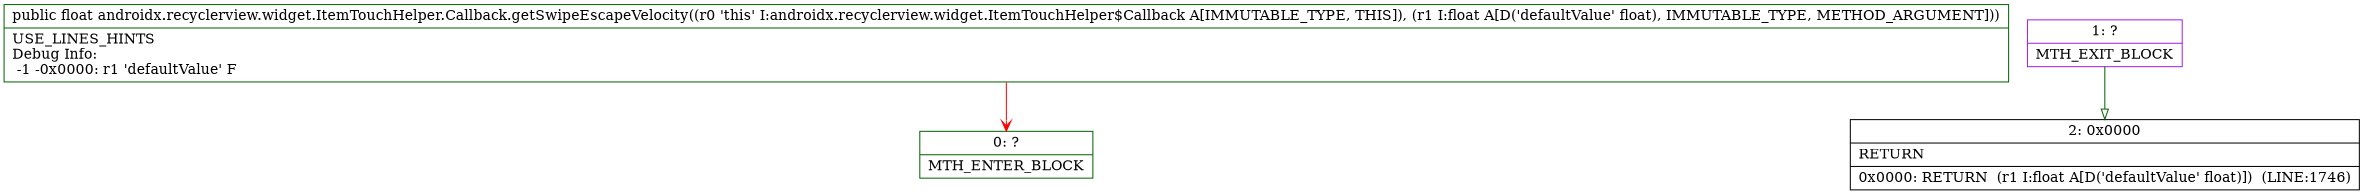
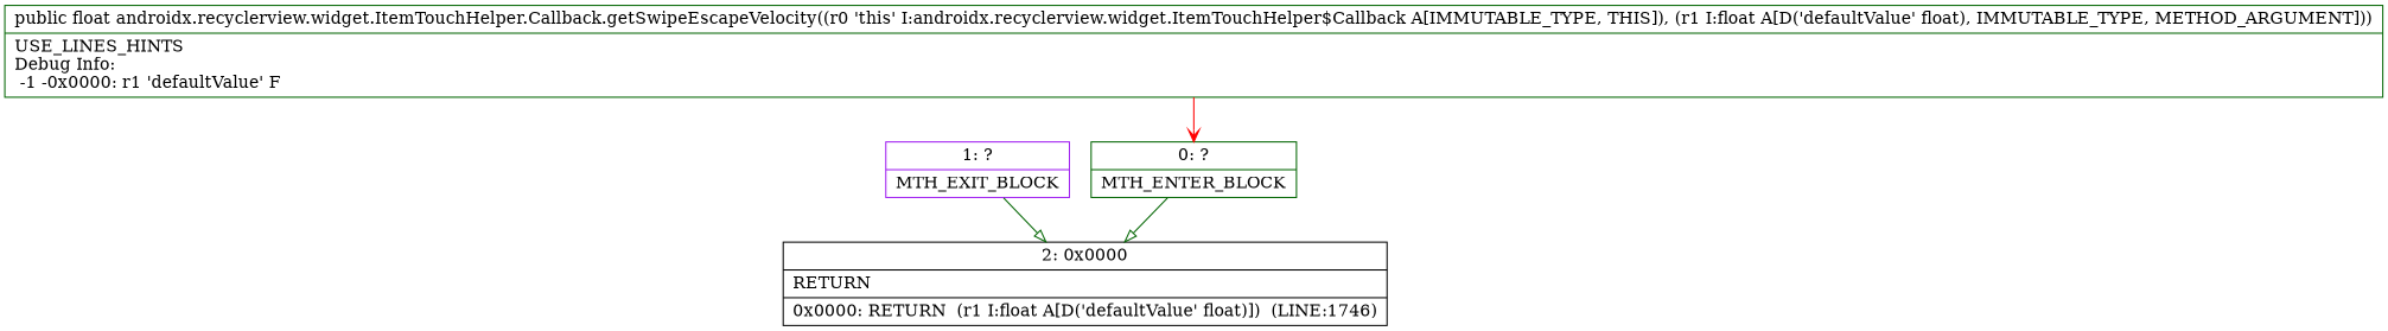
  digraph {
    node [color=darkgreen shape=record]
    edge [arrowhead=onormal color=darkgreen]
    n1 [label="{0\:\ ?|MTH_ENTER_BLOCK\l}"]
    n2 [color=black label="{2\:\ 0x0000|RETURN\l|0x0000: RETURN  (r1 I:float A[D('defaultValue' float)])  (LINE:1746)\l}"]
    n3 [color=purple label="{1\:\ ?|MTH_EXIT_BLOCK\l}"]
    n4 [label="{public float androidx.recyclerview.widget.ItemTouchHelper.Callback.getSwipeEscapeVelocity((r0 'this' I:androidx.recyclerview.widget.ItemTouchHelper$Callback A[IMMUTABLE_TYPE, THIS]), (r1 I:float A[D('defaultValue' float), IMMUTABLE_TYPE, METHOD_ARGUMENT]))  | USE_LINES_HINTS\lDebug Info:\l  \-1 \-0x0000: r1 'defaultValue' F\l}"]
+   n1 -> n2
    n3 -> n2
    n4 -> n1 [arrowhead=vee color=red]
  }
